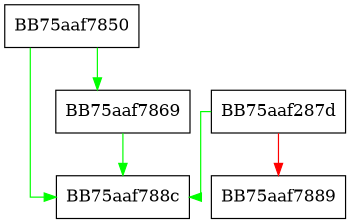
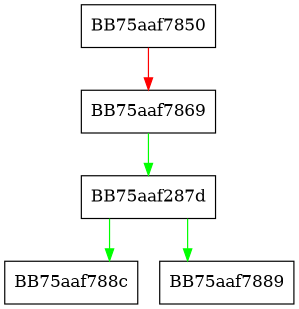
  digraph {
    splines=ortho
    node [shape=box]
    edge [color=green]
    BB75aaf7850
    BB75aaf788c
    BB75aaf7869
    n4 [label=BB75aaf287d]
    BB75aaf7889
-   BB75aaf7850 -> BB75aaf788c
-   BB75aaf7850 -> BB75aaf7869
-   BB75aaf7869 -> BB75aaf788c
+   BB75aaf7850 -> BB75aaf7869 [color=red]
+   BB75aaf7869 -> n4
    n4 -> BB75aaf788c
-   n4 -> BB75aaf7889 [color=red]
+   n4 -> BB75aaf7889
  }
